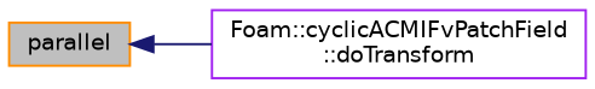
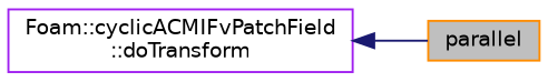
  digraph {
    rankdir=LR
    node [fontname=Helvetica fontsize=10 shape=record]
    n1 [color=darkorange fillcolor=grey75 fontcolor=black height=0.2 label=parallel style=filled width=0.4]
    n2 [color=purple height=0.2 label="Foam::cyclicACMIFvPatchField\l::doTransform" width=0.4]
-   n1 -> n2 [color=midnightblue dir=back fontname=Helvetica fontsize=10 labelfontname=Helvetica labelfontsize=10 style=solid]
+   n2 -> n1 [color=midnightblue dir=back fontname=Helvetica fontsize=10 labelfontname=Helvetica labelfontsize=10 style=solid]
  }
